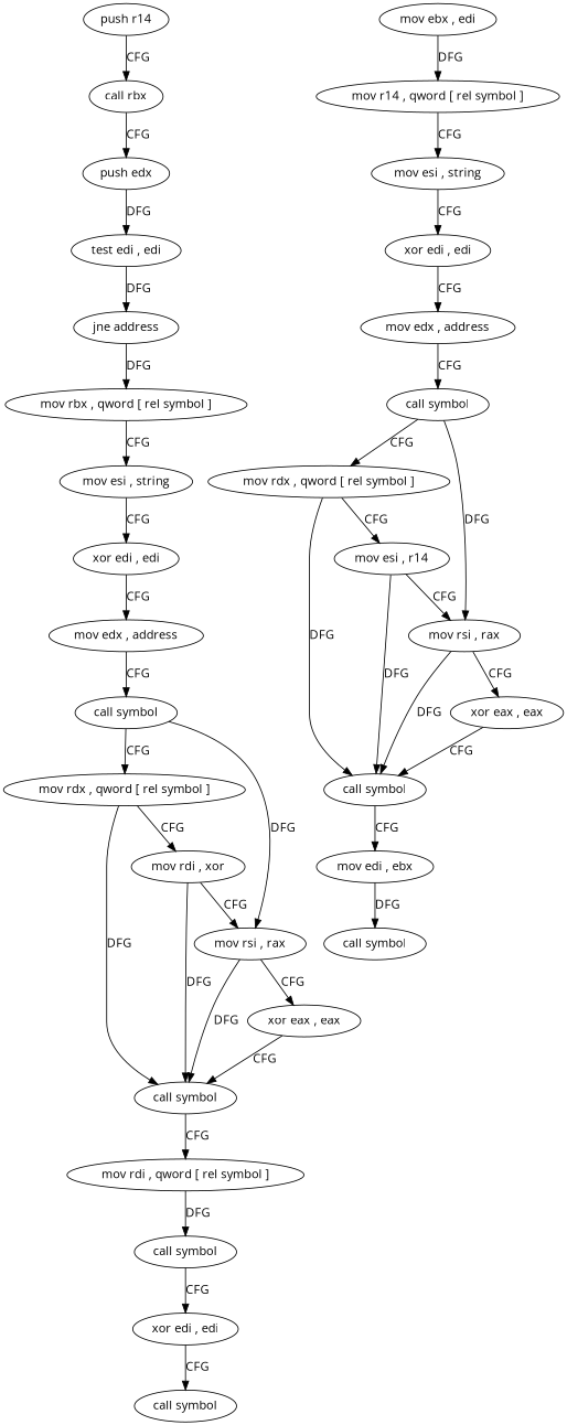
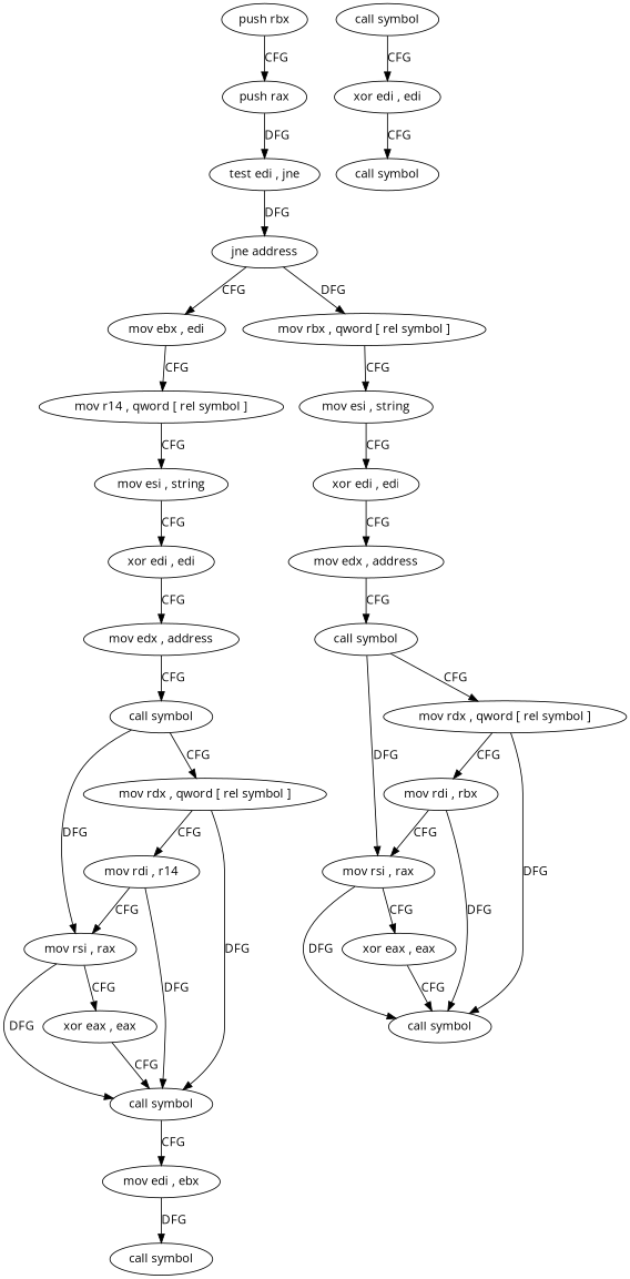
  digraph {
    fontname="Open Sans"
    node [fontname="Open Sans"]
    edge [fontname="Open Sans"]
-   n1 [label="push r14"]
-   n2 [label="call rbx"]
-   n3 [label="push edx"]
-   n4 [label="test edi , edi"]
+   n2 [label="push rbx"]
+   n3 [label="push rax"]
+   n4 [label="test edi , jne"]
    n5 [label="jne address"]
    n6 [label="mov ebx , edi"]
    n7 [label="mov rbx , qword [ rel symbol ]"]
    n8 [label="mov r14 , qword [ rel symbol ]"]
    n9 [label="mov esi , string"]
    n10 [label="mov esi , string"]
    n11 [label="mov edi , ebx"]
    n12 [label="call symbol"]
    n13 [label="xor edi , edi"]
    n14 [label="xor edi , edi"]
    n15 [label="mov edx , address"]
    n16 [label="call symbol"]
    n17 [label="mov rdx , qword [ rel symbol ]"]
    n18 [label="mov rsi , rax"]
-   n19 [label="mov esi , r14"]
+   n19 [label="mov rdi , r14"]
    n20 [label="call symbol"]
    n21 [label="xor eax , eax"]
    n22 [label="mov edx , address"]
    n23 [label="call symbol"]
    n24 [label="mov rdx , qword [ rel symbol ]"]
    n25 [label="mov rsi , rax"]
-   n26 [label="mov rdi , xor"]
+   n26 [label="mov rdi , rbx"]
    n27 [label="call symbol"]
    n28 [label="xor eax , eax"]
-   n29 [label="mov rdi , qword [ rel symbol ]"]
    n30 [label="call symbol"]
    n31 [label="xor edi , edi"]
    n32 [label="call symbol"]
-   n1 -> n2 [label=CFG]
    n2 -> n3 [label=CFG]
    n3 -> n4 [label=DFG]
    n4 -> n5 [label=DFG]
+   n5 -> n6 [label=CFG]
    n5 -> n7 [label=DFG]
-   n6 -> n8 [label=DFG]
+   n6 -> n8 [label=CFG]
    n7 -> n9 [label=CFG]
    n8 -> n10 [label=CFG]
    n9 -> n13 [label=CFG]
    n10 -> n14 [label=CFG]
    n11 -> n12 [label=DFG]
    n13 -> n22 [label=CFG]
    n14 -> n15 [label=CFG]
    n15 -> n16 [label=CFG]
    n16 -> n17 [label=CFG]
    n16 -> n18 [label=DFG]
    n17 -> n19 [label=CFG]
    n17 -> n20 [label=DFG]
    n18 -> n20 [label=DFG]
    n18 -> n21 [label=CFG]
    n19 -> n18 [label=CFG]
    n19 -> n20 [label=DFG]
    n20 -> n11 [label=CFG]
    n21 -> n20 [label=CFG]
    n22 -> n23 [label=CFG]
    n23 -> n24 [label=CFG]
    n23 -> n25 [label=DFG]
    n24 -> n26 [label=CFG]
    n24 -> n27 [label=DFG]
    n25 -> n27 [label=DFG]
    n25 -> n28 [label=CFG]
    n26 -> n25 [label=CFG]
    n26 -> n27 [label=DFG]
-   n27 -> n29 [label=CFG]
    n28 -> n27 [label=CFG]
-   n29 -> n30 [label=DFG]
    n30 -> n31 [label=CFG]
    n31 -> n32 [label=CFG]
  }
